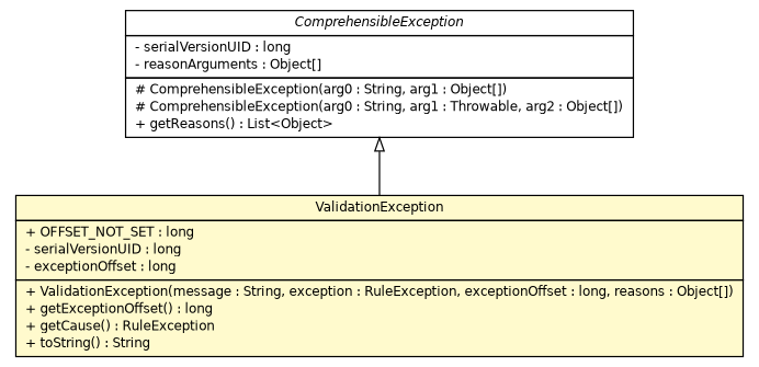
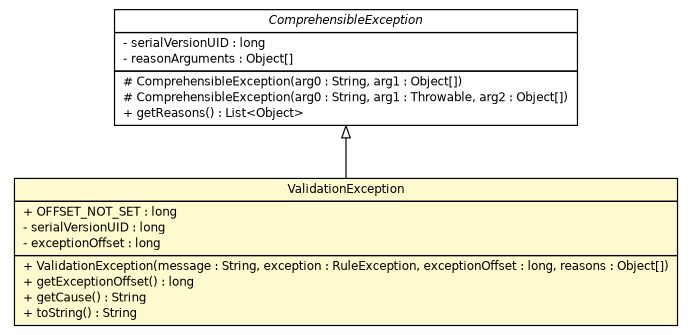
  digraph {
    nodesep=0.25
    ranksep=0.5
    node [fontcolor=black fontname=Helvetica fontsize=10.0 shape=plaintext]
-   n1 [label=<<table title="de.hsbremen.tc.tnc.message.exception.ValidationException" border="0" cellborder="1" cellspacing="0" cellpadding="2" port="p" bgcolor="lemonChiffon" href="./ValidationException.html"> 		<tr><td><table border="0" cellspacing="0" cellpadding="1"> <tr><td align="center" balign="center"> ValidationException </td></tr> 		</table></td></tr> 		<tr><td><table border="0" cellspacing="0" cellpadding="1"> <tr><td align="left" balign="left"> + OFFSET_NOT_SET : long </td></tr> <tr><td align="left" balign="left"> - serialVersionUID : long </td></tr> <tr><td align="left" balign="left"> - exceptionOffset : long </td></tr> 		</table></td></tr> 		<tr><td><table border="0" cellspacing="0" cellpadding="1"> <tr><td align="left" balign="left"> + ValidationException(message : String, exception : RuleException, exceptionOffset : long, reasons : Object[]) </td></tr> <tr><td align="left" balign="left"> + getExceptionOffset() : long </td></tr> <tr><td align="left" balign="left"> + getCause() : RuleException </td></tr> <tr><td align="left" balign="left"> + toString() : String </td></tr> 		</table></td></tr> 		</table>>]
+   n1 [label=<<table title="de.hsbremen.tc.tnc.message.exception.ValidationException" border="0" cellborder="1" cellspacing="0" cellpadding="2" port="p" bgcolor="lemonChiffon" href="./ValidationException.html"> 		<tr><td><table border="0" cellspacing="0" cellpadding="1"> <tr><td align="center" balign="center"> ValidationException </td></tr> 		</table></td></tr> 		<tr><td><table border="0" cellspacing="0" cellpadding="1"> <tr><td align="left" balign="left"> + OFFSET_NOT_SET : long </td></tr> <tr><td align="left" balign="left"> - serialVersionUID : long </td></tr> <tr><td align="left" balign="left"> - exceptionOffset : long </td></tr> 		</table></td></tr> 		<tr><td><table border="0" cellspacing="0" cellpadding="1"> <tr><td align="left" balign="left"> + ValidationException(message : String, exception : RuleException, exceptionOffset : long, reasons : Object[]) </td></tr> <tr><td align="left" balign="left"> + getExceptionOffset() : long </td></tr> <tr><td align="left" balign="left"> + getCause() : String </td></tr> <tr><td align="left" balign="left"> + toString() : String </td></tr> 		</table></td></tr> 		</table>>]
    n2 [label=<<table title="de.hsbremen.tc.tnc.exception.ComprehensibleException" border="0" cellborder="1" cellspacing="0" cellpadding="2" port="p" href="http://java.sun.com/j2se/1.4.2/docs/api/de/hsbremen/tc/tnc/exception/ComprehensibleException.html"> 		<tr><td><table border="0" cellspacing="0" cellpadding="1"> <tr><td align="center" balign="center"><font face="Helvetica-Oblique"> ComprehensibleException </font></td></tr> 		</table></td></tr> 		<tr><td><table border="0" cellspacing="0" cellpadding="1"> <tr><td align="left" balign="left"> - serialVersionUID : long </td></tr> <tr><td align="left" balign="left"> - reasonArguments : Object[] </td></tr> 		</table></td></tr> 		<tr><td><table border="0" cellspacing="0" cellpadding="1"> <tr><td align="left" balign="left"> # ComprehensibleException(arg0 : String, arg1 : Object[]) </td></tr> <tr><td align="left" balign="left"> # ComprehensibleException(arg0 : String, arg1 : Throwable, arg2 : Object[]) </td></tr> <tr><td align="left" balign="left"> + getReasons() : List&lt;Object&gt; </td></tr> 		</table></td></tr> 		</table>>]
    n2 -> n1 [arrowtail=empty dir=back fontname=Helvetica fontsize=10 headport=p labelfontname=Helvetica labelfontsize=10 tailport=p]
  }
